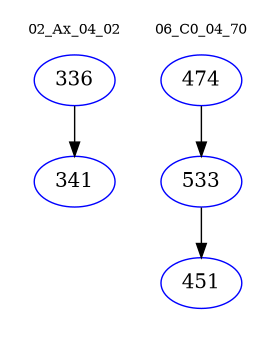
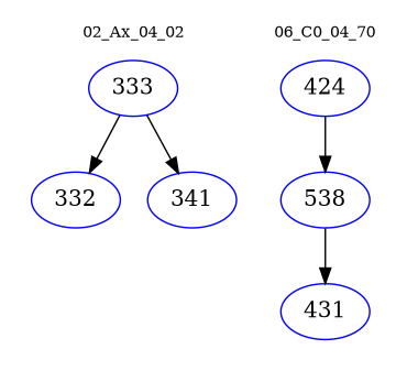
  digraph {
    node [color=blue]
    edge [color=black]
-   n1 [label=336]
+   n1 [label=333]
+   n2 [label=332]
    n3 [label=341]
-   n4 [label=474]
-   n5 [label=451]
-   n6 [label=533]
+   n4 [label=424]
+   n5 [label=431]
+   n6 [label=538]
    subgraph cluster_1 {
      color=white
      fontsize=10
      label="02_Ax_04_02"
      n1
+     n2
      n3
    }
    subgraph cluster_2 {
      color=white
      fontsize=10
      label="06_C0_04_70"
      n4
      n5
      n6
    }
+   n1 -> n2
    n1 -> n3
    n4 -> n6
    n6 -> n5
  }
